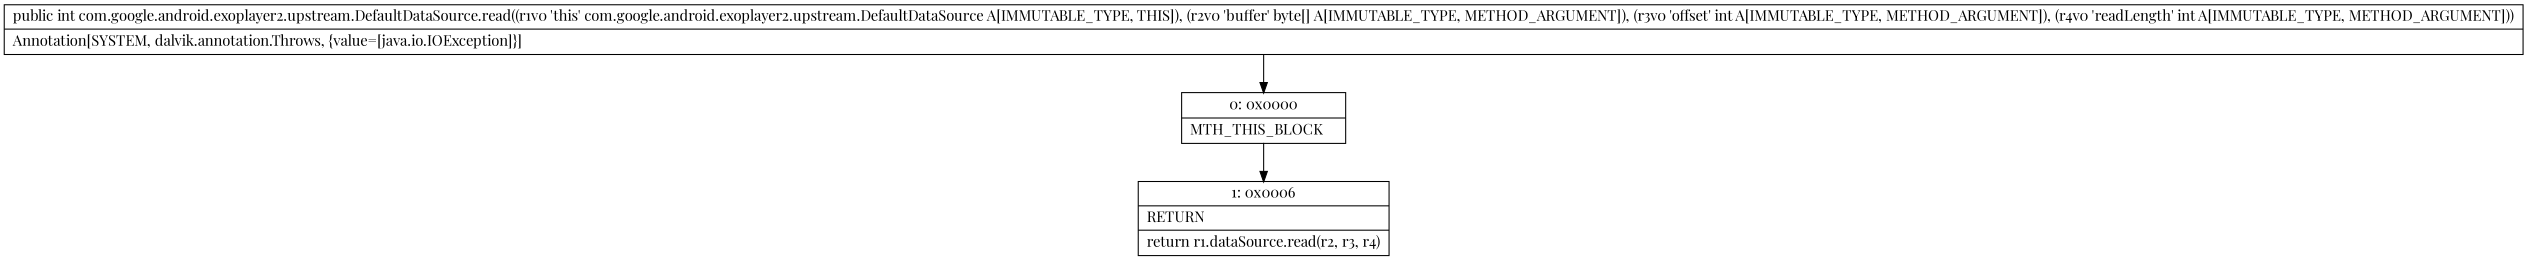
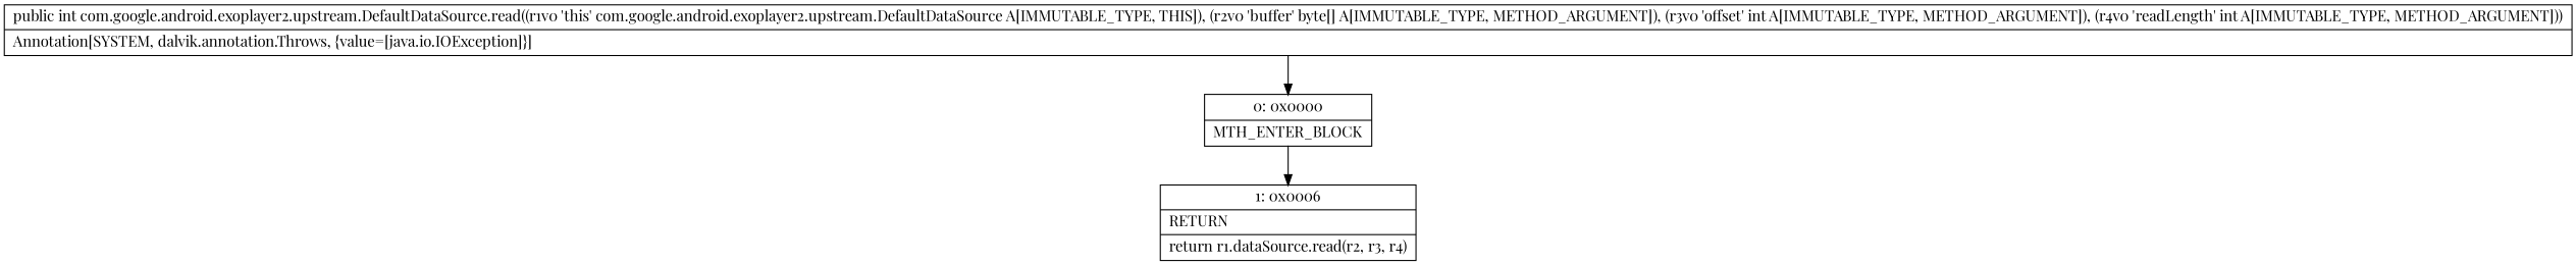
  digraph {
    fontname="Playfair Display"
    node [shape=record fontname="Playfair Display"]
    edge [fontname="Playfair Display"]
-   n1 [label="{0\:\ 0x0000|MTH_THIS_BLOCK\l}"]
+   n1 [label="{0\:\ 0x0000|MTH_ENTER_BLOCK\l}"]
    n2 [label="{1\:\ 0x0006|RETURN\l|return r1.dataSource.read(r2, r3, r4)\l}"]
    n3 [label="{public int com.google.android.exoplayer2.upstream.DefaultDataSource.read((r1v0 'this' com.google.android.exoplayer2.upstream.DefaultDataSource A[IMMUTABLE_TYPE, THIS]), (r2v0 'buffer' byte[] A[IMMUTABLE_TYPE, METHOD_ARGUMENT]), (r3v0 'offset' int A[IMMUTABLE_TYPE, METHOD_ARGUMENT]), (r4v0 'readLength' int A[IMMUTABLE_TYPE, METHOD_ARGUMENT]))  | Annotation[SYSTEM, dalvik.annotation.Throws, \{value=[java.io.IOException]\}]\l}"]
    n1 -> n2
    n3 -> n1
  }
